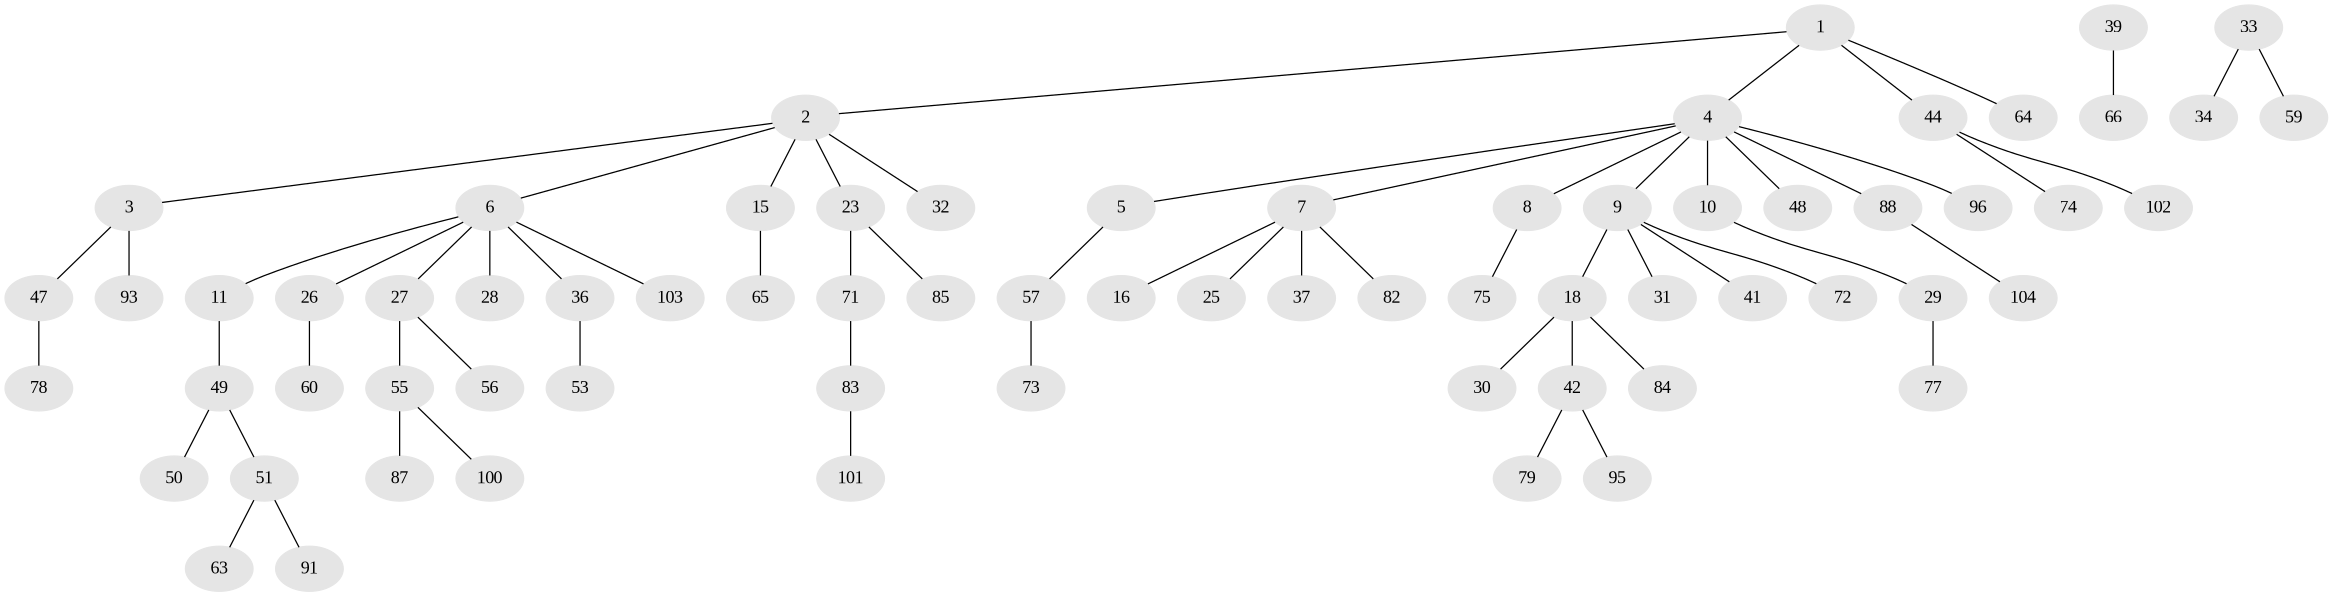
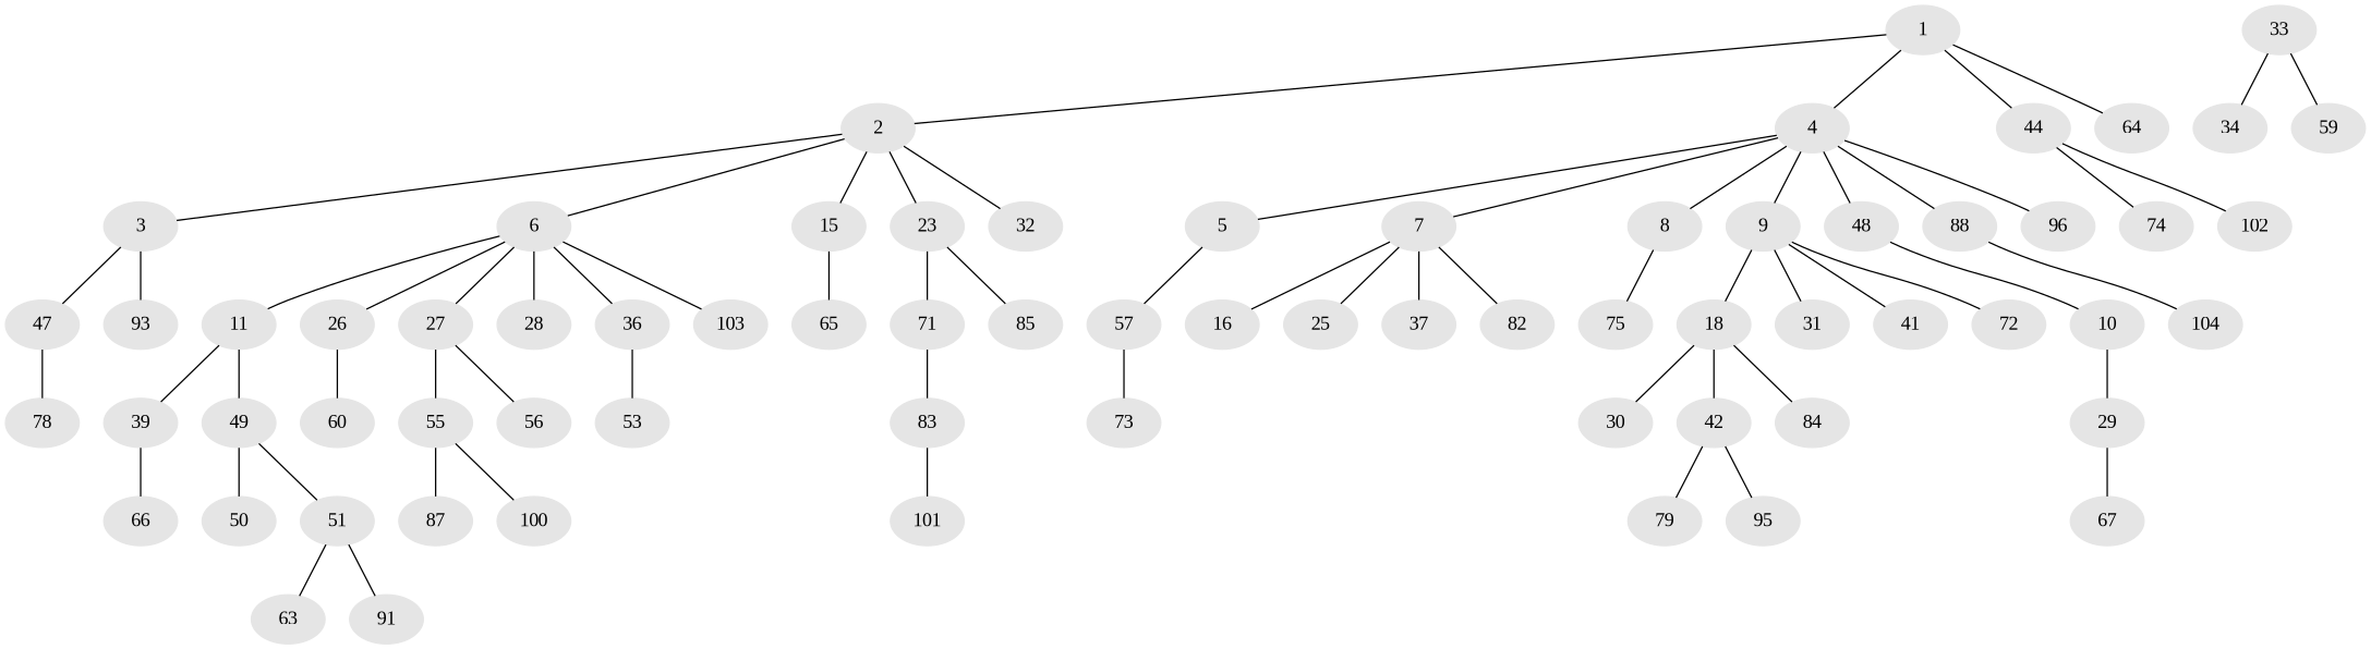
  graph {
    fontname="Liberation Serif"
    node [color=gray90 fontname="Liberation Serif" style=filled]
    edge [fontname="Liberation Serif"]
    1 [super="+13"]
    2 [super="+14"]
    4 [super="+19"]
    44 [super="+54"]
    64 [super="+81"]
    3 [super="+68"]
    6 [super="+12"]
    15 [super="+22"]
    23 [super="+46"]
    32 [super="+86"]
    5 [super="+45"]
    7 [super="+38"]
    8
    9 [super="+17"]
    10 [super="+21"]
    48
    88 [super="+97"]
    96 [super="+98"]
    74
    102
    47 [super="+58"]
    93
    11 [super="+24"]
    26
    27 [super="+43"]
    28
    36
    103
    65 [super="+99"]
    71
    85
    78
    57 [super="+69"]
    16
    25 [super="+90"]
    37 [super="+52"]
    82
    75 [super="+80"]
    18 [super="+20"]
    31
    41
    72
    29 [super="+35"]
    104
    73
    39 [super="+40"]
    49
    60
    55 [super="+62"]
    56 [super="+67"]
    53 [super="+89"]
    30
    42 [super="+92"]
    84 [super="+94"]
    33 [super="+70"]
    34
    59
-   77
+   77 [label=67]
    66
    50 [super="+61"]
    51
    79
    95
    83
    87
    100
    63 [super="+76"]
    91
    101
    1 -- 2
    1 -- 4
    1 -- 44
    1 -- 64
    2 -- 3
    2 -- 6
    2 -- 15
    2 -- 23
    2 -- 32
    4 -- 5
    4 -- 7
    4 -- 8
    4 -- 9
-   4 -- 10
+   48 -- 10
    4 -- 48
    4 -- 88
    4 -- 96
    44 -- 74
    44 -- 102
    3 -- 47
    3 -- 93
    6 -- 11
    6 -- 26
    6 -- 27
    6 -- 28
    6 -- 36
    6 -- 103
    15 -- 65
    23 -- 71
    23 -- 85
    5 -- 57
    7 -- 16
    7 -- 25
    7 -- 37
    7 -- 82
    8 -- 75
    9 -- 18
    9 -- 31
    9 -- 41
    9 -- 72
    10 -- 29
    88 -- 104
    47 -- 78
+   11 -- 39
    11 -- 49
    26 -- 60
    27 -- 55
    27 -- 56
    36 -- 53
    71 -- 83
    57 -- 73
    18 -- 30
    18 -- 42
    18 -- 84
    29 -- 77
    39 -- 66
    49 -- 50
    49 -- 51
    55 -- 87
    55 -- 100
    42 -- 79
    42 -- 95
    33 -- 34
    33 -- 59
    51 -- 63
    51 -- 91
    83 -- 101
  }
